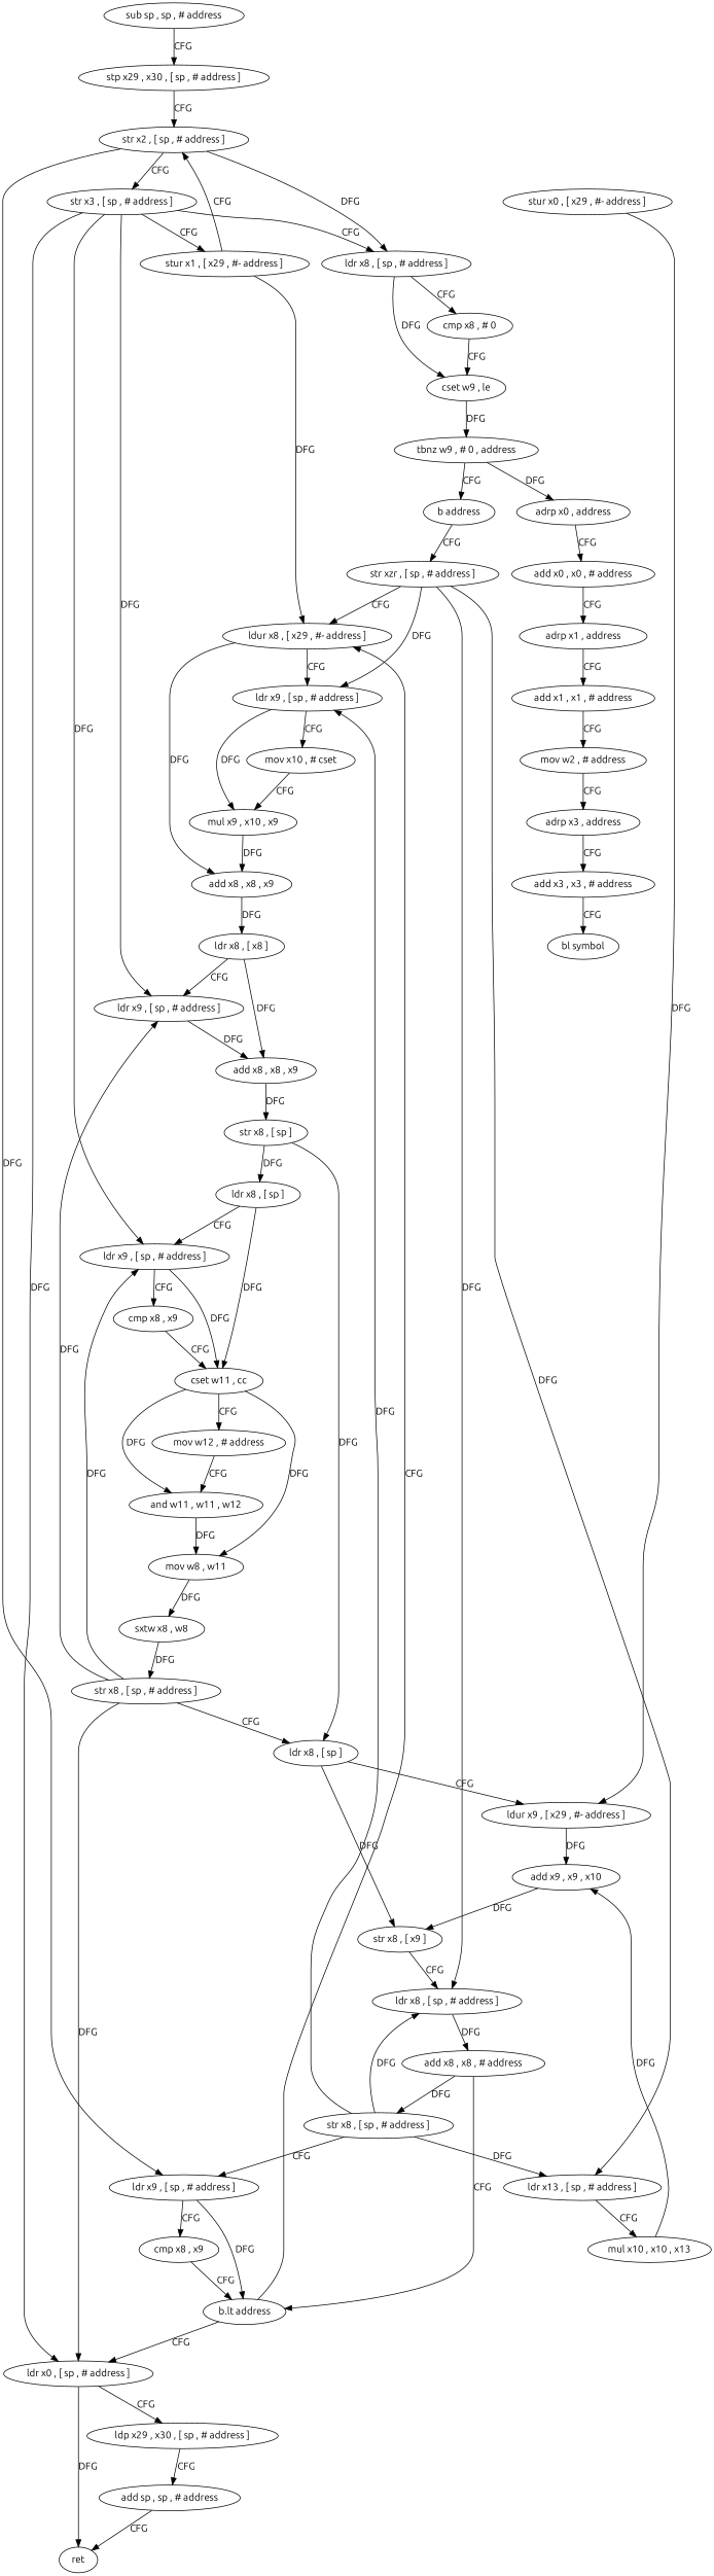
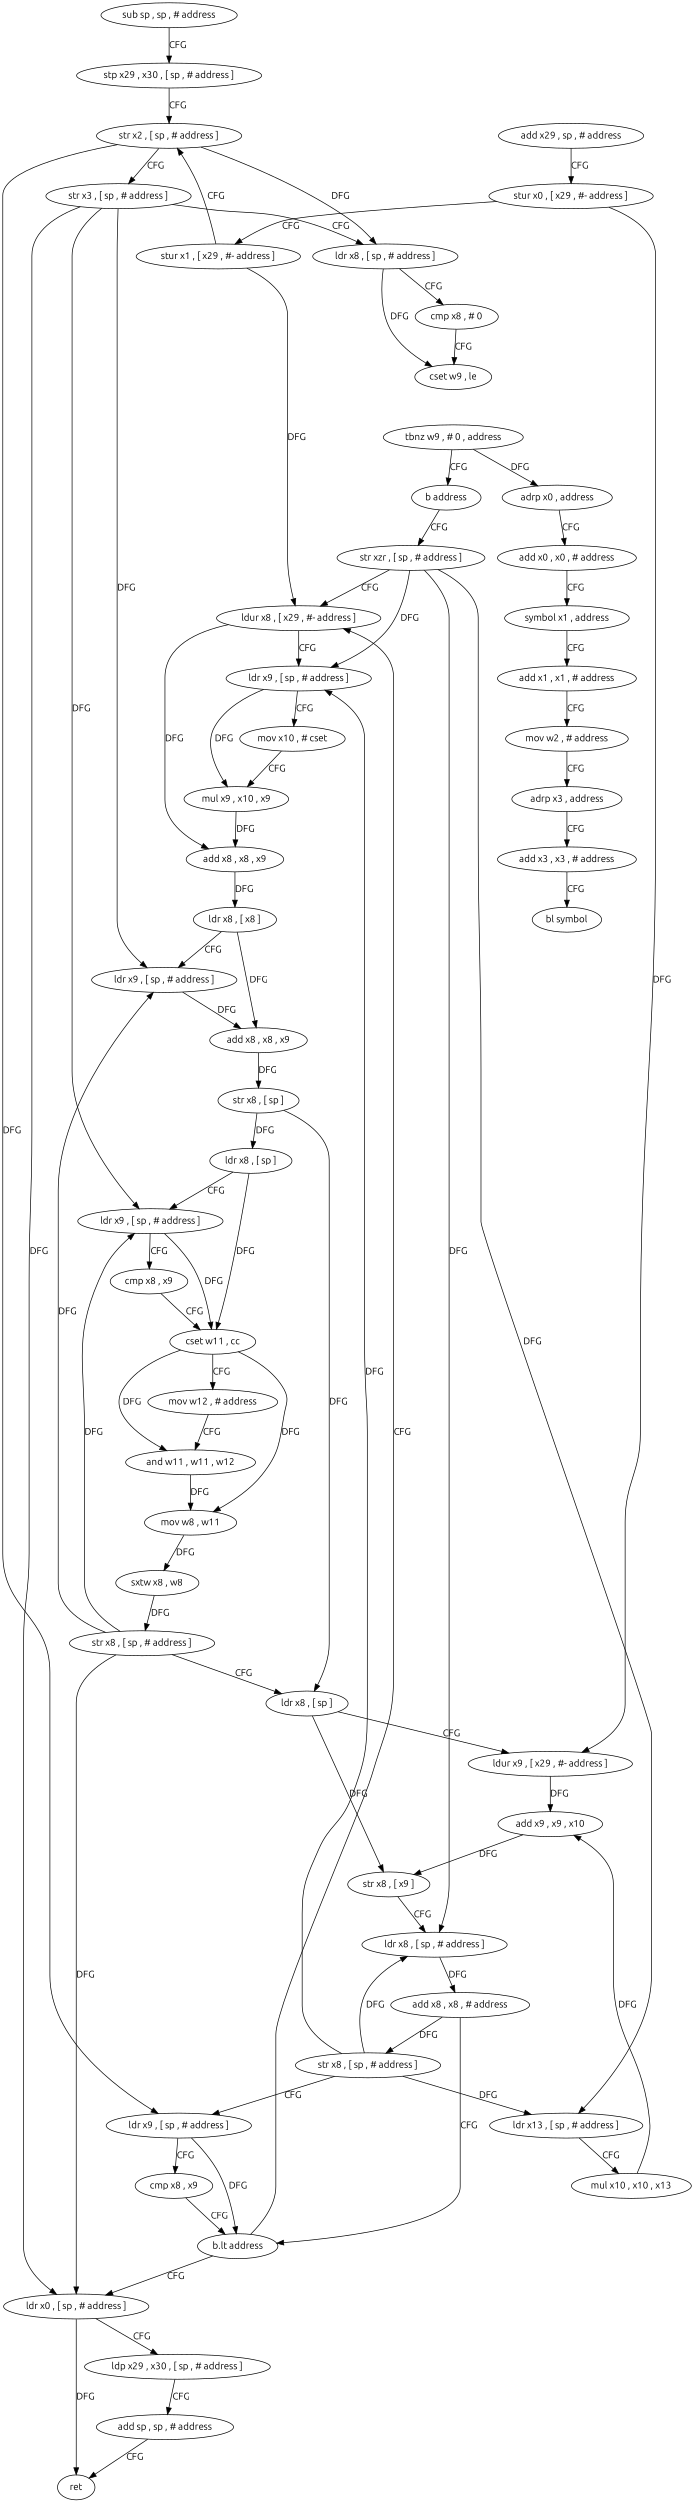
  digraph {
    fontname=Ubuntu
    node [fontname=Ubuntu]
    edge [fontname=Ubuntu]
    n1 [label="sub sp , sp , # address"]
    n2 [label="stp x29 , x30 , [ sp , # address ]"]
    n3 [label="str x2 , [ sp , # address ]"]
+   n4 [label="add x29 , sp , # address"]
    n5 [label="stur x0 , [ x29 , #- address ]"]
    n6 [label="stur x1 , [ x29 , #- address ]"]
    n7 [label="ldur x9 , [ x29 , #- address ]"]
    n8 [label="ldur x8 , [ x29 , #- address ]"]
    n9 [label="add x9 , x9 , x10"]
    n10 [label="str x3 , [ sp , # address ]"]
    n11 [label="ldr x8 , [ sp , # address ]"]
    n12 [label="ldr x9 , [ sp , # address ]"]
    n13 [label="ldr x9 , [ sp , # address ]"]
    n14 [label="add x8 , x8 , x9"]
    n15 [label="ldr x9 , [ sp , # address ]"]
    n16 [label="ldr x9 , [ sp , # address ]"]
    n17 [label="ldr x0 , [ sp , # address ]"]
    n18 [label="cmp x8 , # 0"]
    n19 [label="cset w9 , le"]
    n20 [label="b.lt address"]
    n21 [label="cmp x8 , x9"]
    n22 [label="add x8 , x8 , x9"]
    n23 [label="cset w11 , cc"]
    n24 [label="cmp x8 , x9"]
    n25 [label="ldp x29 , x30 , [ sp , # address ]"]
    n26 [label=ret]
    n27 [label="tbnz w9 , # 0 , address"]
    n28 [label="adrp x0 , address"]
    n29 [label="b address"]
    n30 [label="add x0 , x0 , # address"]
    n31 [label="str xzr , [ sp , # address ]"]
-   n32 [label="adrp x1 , address"]
+   n32 [label="symbol x1 , address"]
    n33 [label="ldr x13 , [ sp , # address ]"]
    n34 [label="ldr x8 , [ sp , # address ]"]
    n35 [label="add x1 , x1 , # address"]
    n36 [label="mov w2 , # address"]
    n37 [label="adrp x3 , address"]
    n38 [label="add x3 , x3 , # address"]
    n39 [label="bl symbol"]
    n40 [label="mov x10 , # cset"]
    n41 [label="mul x9 , x10 , x9"]
    n42 [label="mul x10 , x10 , x13"]
    n43 [label="add x8 , x8 , # address"]
    n44 [label="ldr x8 , [ x8 ]"]
    n45 [label="str x8 , [ sp ]"]
    n46 [label="ldr x8 , [ sp ]"]
    n47 [label="ldr x8 , [ sp ]"]
    n48 [label="str x8 , [ x9 ]"]
    n49 [label="mov w12 , # address"]
    n50 [label="and w11 , w11 , w12"]
    n51 [label="mov w8 , w11"]
    n52 [label="sxtw x8 , w8"]
    n53 [label="str x8 , [ sp , # address ]"]
    n54 [label="str x8 , [ sp , # address ]"]
    n55 [label="add sp , sp , # address"]
    n1 -> n2 [label=CFG]
    n2 -> n3 [label=CFG]
    n3 -> n10 [label=CFG]
    n3 -> n11 [label=DFG]
    n3 -> n12 [label=DFG]
-   n10 -> n6 [label=CFG]
+   n4 -> n5 [label=CFG]
+   n5 -> n6 [label=CFG]
    n5 -> n7 [label=DFG]
    n6 -> n3 [label=CFG]
    n6 -> n8 [label=DFG]
    n7 -> n9 [label=DFG]
    n8 -> n13 [label=CFG]
    n8 -> n14 [label=DFG]
    n9 -> n48 [label=DFG]
    n10 -> n11 [label=CFG]
    n10 -> n15 [label=DFG]
    n10 -> n16 [label=DFG]
    n10 -> n17 [label=DFG]
    n11 -> n18 [label=CFG]
    n11 -> n19 [label=DFG]
    n12 -> n20 [label=DFG]
    n12 -> n21 [label=CFG]
    n13 -> n40 [label=CFG]
    n13 -> n41 [label=DFG]
    n14 -> n44 [label=DFG]
    n15 -> n22 [label=DFG]
    n16 -> n23 [label=DFG]
    n16 -> n24 [label=CFG]
    n17 -> n25 [label=CFG]
    n17 -> n26 [label=DFG]
    n18 -> n19 [label=CFG]
-   n19 -> n27 [label=DFG]
    n20 -> n8 [label=CFG]
    n20 -> n17 [label=CFG]
    n21 -> n20 [label=CFG]
    n22 -> n45 [label=DFG]
    n23 -> n49 [label=CFG]
    n23 -> n50 [label=DFG]
    n23 -> n51 [label=DFG]
    n24 -> n23 [label=CFG]
    n25 -> n55 [label=CFG]
    n27 -> n28 [label=DFG]
    n27 -> n29 [label=CFG]
    n28 -> n30 [label=CFG]
    n29 -> n31 [label=CFG]
    n30 -> n32 [label=CFG]
    n31 -> n8 [label=CFG]
    n31 -> n13 [label=DFG]
    n31 -> n33 [label=DFG]
    n31 -> n34 [label=DFG]
    n32 -> n35 [label=CFG]
    n33 -> n42 [label=CFG]
    n34 -> n43 [label=DFG]
    n35 -> n36 [label=CFG]
    n36 -> n37 [label=CFG]
    n37 -> n38 [label=CFG]
    n38 -> n39 [label=CFG]
    n40 -> n41 [label=CFG]
    n41 -> n14 [label=DFG]
    n42 -> n9 [label=DFG]
    n43 -> n20 [label=CFG]
    n43 -> n54 [label=DFG]
    n44 -> n15 [label=CFG]
    n44 -> n22 [label=DFG]
    n45 -> n46 [label=DFG]
    n45 -> n47 [label=DFG]
    n46 -> n16 [label=CFG]
    n46 -> n23 [label=DFG]
    n47 -> n7 [label=CFG]
    n47 -> n48 [label=DFG]
    n48 -> n34 [label=CFG]
    n49 -> n50 [label=CFG]
    n50 -> n51 [label=DFG]
    n51 -> n52 [label=DFG]
    n52 -> n53 [label=DFG]
    n53 -> n15 [label=DFG]
    n53 -> n16 [label=DFG]
    n53 -> n17 [label=DFG]
    n53 -> n47 [label=CFG]
    n54 -> n12 [label=CFG]
    n54 -> n13 [label=DFG]
    n54 -> n33 [label=DFG]
    n54 -> n34 [label=DFG]
    n55 -> n26 [label=CFG]
  }
